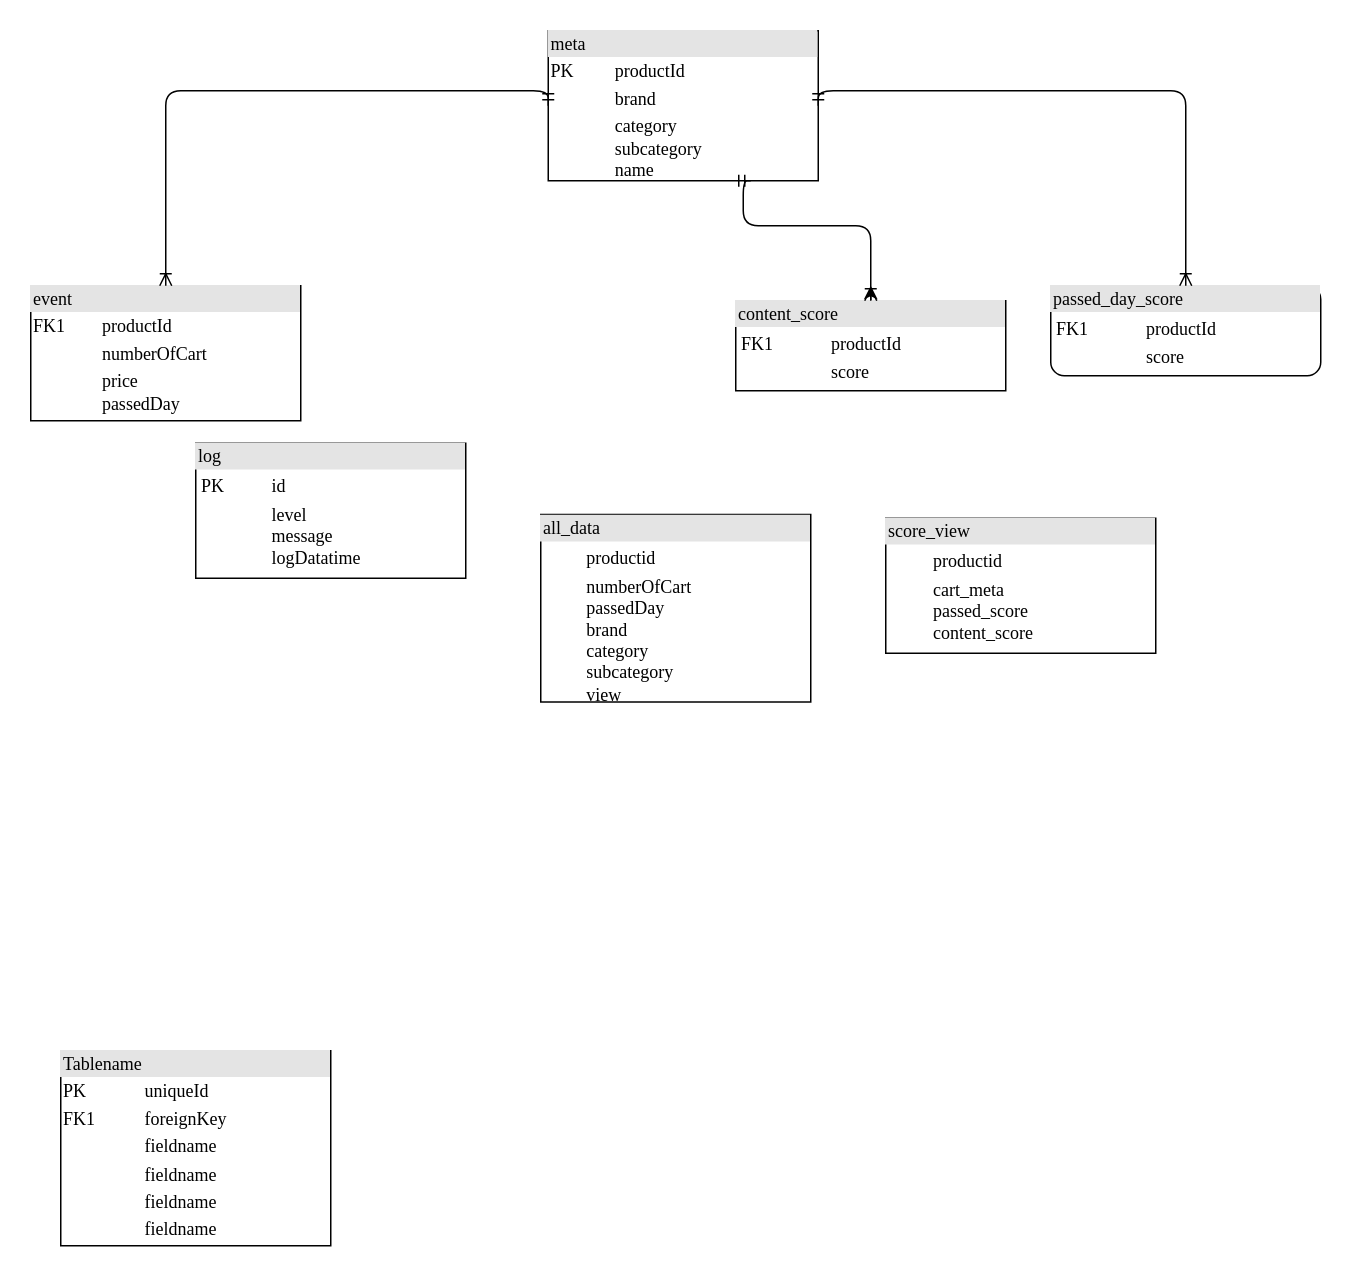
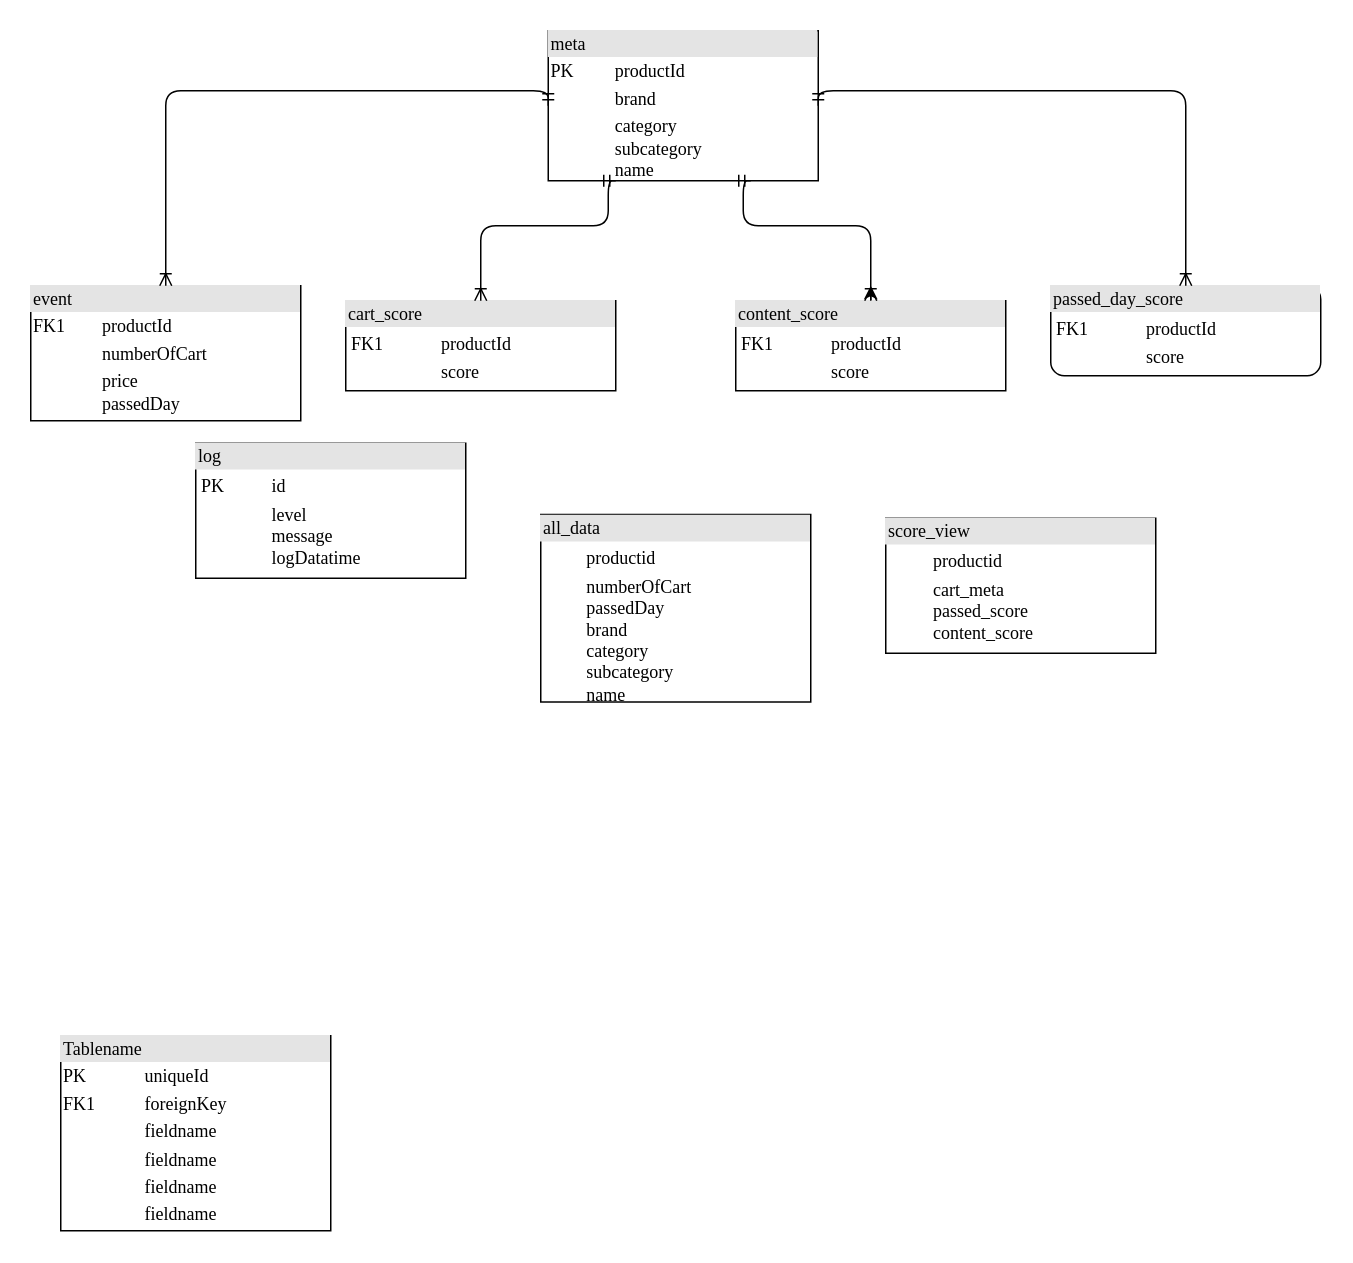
  <mxCell id="0" />
  <mxCell id="1" parent="0" />
  <mxCell id="2" value="&lt;div style=&quot;box-sizing: border-box ; width: 100% ; background: #e4e4e4 ; padding: 2px&quot;&gt;meta&lt;/div&gt;&lt;table style=&quot;width: 100% ; font-size: 1em&quot; cellpadding=&quot;2&quot; cellspacing=&quot;0&quot;&gt;&lt;tbody&gt;&lt;tr&gt;&lt;td&gt;PK&lt;/td&gt;&lt;td&gt;productId&lt;/td&gt;&lt;/tr&gt;&lt;tr&gt;&lt;td&gt;&lt;br&gt;&lt;/td&gt;&lt;td&gt;brand&lt;/td&gt;&lt;/tr&gt;&lt;tr&gt;&lt;td&gt;&lt;/td&gt;&lt;td&gt;category&lt;br&gt;subcategory&lt;br&gt;name&lt;/td&gt;&lt;/tr&gt;&lt;/tbody&gt;&lt;/table&gt;" style="verticalAlign=top;align=left;overflow=fill;html=1;rounded=0;shadow=0;comic=0;labelBackgroundColor=none;strokeWidth=1;fontFamily=Verdana;fontSize=12" parent="1" vertex="1"><mxGeometry x="365" y="20" width="180" height="100" as="geometry" /></mxCell>
+ <mxCell id="3" value="&lt;div style=&quot;box-sizing: border-box ; width: 100% ; background: #e4e4e4 ; padding: 2px&quot;&gt;cart_score&lt;/div&gt;&lt;table style=&quot;width: 100% ; font-size: 1em&quot; cellpadding=&quot;2&quot; cellspacing=&quot;0&quot;&gt;&lt;tbody&gt;&lt;tr&gt;&lt;td&gt;&lt;table cellpadding=&quot;2&quot; cellspacing=&quot;0&quot; style=&quot;font-size: 1em ; width: 180px&quot;&gt;&lt;tbody&gt;&lt;tr&gt;&lt;td&gt;FK1&lt;/td&gt;&lt;td&gt;productId&lt;/td&gt;&lt;/tr&gt;&lt;tr&gt;&lt;td&gt;&lt;/td&gt;&lt;td&gt;score&lt;/td&gt;&lt;/tr&gt;&lt;tr&gt;&lt;td&gt;&lt;br&gt;&lt;/td&gt;&lt;td&gt;&lt;br&gt;&lt;/td&gt;&lt;/tr&gt;&lt;/tbody&gt;&lt;/table&gt;&lt;/td&gt;&lt;td&gt;&lt;br&gt;&lt;/td&gt;&lt;/tr&gt;&lt;tr&gt;&lt;td&gt;&lt;/td&gt;&lt;td&gt;&lt;/td&gt;&lt;/tr&gt;&lt;/tbody&gt;&lt;/table&gt;" style="verticalAlign=top;align=left;overflow=fill;html=1;rounded=0;shadow=0;comic=0;labelBackgroundColor=none;strokeWidth=1;fontFamily=Verdana;fontSize=12" parent="1" vertex="1"><mxGeometry x="230" y="200" width="180" height="60" as="geometry" /></mxCell>
  <mxCell id="4" value="&lt;div style=&quot;box-sizing: border-box ; width: 100% ; background: #e4e4e4 ; padding: 2px&quot;&gt;event&lt;/div&gt;&lt;table style=&quot;width: 100% ; font-size: 1em&quot; cellpadding=&quot;2&quot; cellspacing=&quot;0&quot;&gt;&lt;tbody&gt;&lt;tr&gt;&lt;td&gt;FK1&lt;/td&gt;&lt;td&gt;productId&lt;/td&gt;&lt;/tr&gt;&lt;tr&gt;&lt;td&gt;&lt;br&gt;&lt;/td&gt;&lt;td&gt;numberOfCart&lt;/td&gt;&lt;/tr&gt;&lt;tr&gt;&lt;td&gt;&lt;/td&gt;&lt;td&gt;price&lt;br&gt;passedDay&lt;br&gt;&lt;/td&gt;&lt;/tr&gt;&lt;/tbody&gt;&lt;/table&gt;" style="verticalAlign=top;align=left;overflow=fill;html=1;rounded=0;shadow=0;comic=0;labelBackgroundColor=none;strokeWidth=1;fontFamily=Verdana;fontSize=12" parent="1" vertex="1"><mxGeometry x="20" y="190" width="180" height="90" as="geometry" /></mxCell>
- <mxCell id="5" value="&lt;div style=&quot;box-sizing: border-box ; width: 100% ; background: #e4e4e4 ; padding: 2px&quot;&gt;Tablename&lt;/div&gt;&lt;table style=&quot;width: 100% ; font-size: 1em&quot; cellpadding=&quot;2&quot; cellspacing=&quot;0&quot;&gt;&lt;tbody&gt;&lt;tr&gt;&lt;td&gt;PK&lt;/td&gt;&lt;td&gt;uniqueId&lt;/td&gt;&lt;/tr&gt;&lt;tr&gt;&lt;td&gt;FK1&lt;/td&gt;&lt;td&gt;foreignKey&lt;/td&gt;&lt;/tr&gt;&lt;tr&gt;&lt;td&gt;&lt;/td&gt;&lt;td&gt;fieldname&lt;/td&gt;&lt;/tr&gt;&lt;tr&gt;&lt;td&gt;&lt;br&gt;&lt;/td&gt;&lt;td&gt;fieldname&lt;br&gt;&lt;/td&gt;&lt;/tr&gt;&lt;tr&gt;&lt;td&gt;&lt;br&gt;&lt;/td&gt;&lt;td&gt;fieldname&lt;br&gt;&lt;/td&gt;&lt;/tr&gt;&lt;tr&gt;&lt;td&gt;&lt;br&gt;&lt;/td&gt;&lt;td&gt;fieldname&lt;br&gt;&lt;/td&gt;&lt;/tr&gt;&lt;/tbody&gt;&lt;/table&gt;" style="verticalAlign=top;align=left;overflow=fill;html=1;rounded=0;shadow=0;comic=0;labelBackgroundColor=none;strokeWidth=1;fontFamily=Verdana;fontSize=12" parent="1" vertex="1"><mxGeometry x="40" y="700" width="180" height="130" as="geometry" /></mxCell>
+ <mxCell id="5" value="&lt;div style=&quot;box-sizing: border-box ; width: 100% ; background: #e4e4e4 ; padding: 2px&quot;&gt;Tablename&lt;/div&gt;&lt;table style=&quot;width: 100% ; font-size: 1em&quot; cellpadding=&quot;2&quot; cellspacing=&quot;0&quot;&gt;&lt;tbody&gt;&lt;tr&gt;&lt;td&gt;PK&lt;/td&gt;&lt;td&gt;uniqueId&lt;/td&gt;&lt;/tr&gt;&lt;tr&gt;&lt;td&gt;FK1&lt;/td&gt;&lt;td&gt;foreignKey&lt;/td&gt;&lt;/tr&gt;&lt;tr&gt;&lt;td&gt;&lt;/td&gt;&lt;td&gt;fieldname&lt;/td&gt;&lt;/tr&gt;&lt;tr&gt;&lt;td&gt;&lt;br&gt;&lt;/td&gt;&lt;td&gt;fieldname&lt;br&gt;&lt;/td&gt;&lt;/tr&gt;&lt;tr&gt;&lt;td&gt;&lt;br&gt;&lt;/td&gt;&lt;td&gt;fieldname&lt;br&gt;&lt;/td&gt;&lt;/tr&gt;&lt;tr&gt;&lt;td&gt;&lt;br&gt;&lt;/td&gt;&lt;td&gt;fieldname&lt;br&gt;&lt;/td&gt;&lt;/tr&gt;&lt;/tbody&gt;&lt;/table&gt;" style="verticalAlign=top;align=left;overflow=fill;html=1;rounded=0;shadow=0;comic=0;labelBackgroundColor=none;strokeWidth=1;fontFamily=Verdana;fontSize=12" parent="1" vertex="1"><mxGeometry x="40" y="690" width="180" height="130" as="geometry" /></mxCell>
  <mxCell id="6" style="edgeStyle=orthogonalEdgeStyle;rounded=0;orthogonalLoop=1;jettySize=auto;html=1;exitX=0.5;exitY=0;exitDx=0;exitDy=0;" edge="1" parent="1" source="7"><mxGeometry relative="1" as="geometry"><mxPoint x="580" y="190" as="targetPoint" /></mxGeometry></mxCell>
  <mxCell id="7" value="&lt;div style=&quot;box-sizing: border-box ; width: 100% ; background: #e4e4e4 ; padding: 2px&quot;&gt;content_score&lt;/div&gt;&lt;table style=&quot;width: 100% ; font-size: 1em&quot; cellpadding=&quot;2&quot; cellspacing=&quot;0&quot;&gt;&lt;tbody&gt;&lt;tr&gt;&lt;td&gt;&lt;table cellpadding=&quot;2&quot; cellspacing=&quot;0&quot; style=&quot;font-size: 1em ; width: 180px&quot;&gt;&lt;tbody&gt;&lt;tr&gt;&lt;td&gt;FK1&lt;/td&gt;&lt;td&gt;productId&lt;/td&gt;&lt;/tr&gt;&lt;tr&gt;&lt;td&gt;&lt;/td&gt;&lt;td&gt;score&lt;/td&gt;&lt;/tr&gt;&lt;tr&gt;&lt;td&gt;&lt;br&gt;&lt;/td&gt;&lt;td&gt;&lt;br&gt;&lt;/td&gt;&lt;/tr&gt;&lt;/tbody&gt;&lt;/table&gt;&lt;/td&gt;&lt;td&gt;&lt;br&gt;&lt;/td&gt;&lt;/tr&gt;&lt;tr&gt;&lt;td&gt;&lt;/td&gt;&lt;td&gt;&lt;/td&gt;&lt;/tr&gt;&lt;/tbody&gt;&lt;/table&gt;" style="verticalAlign=top;align=left;overflow=fill;html=1;rounded=0;shadow=0;comic=0;labelBackgroundColor=none;strokeWidth=1;fontFamily=Verdana;fontSize=12" vertex="1" parent="1"><mxGeometry x="490" y="200" width="180" height="60" as="geometry" /></mxCell>
  <mxCell id="8" value="&lt;div style=&quot;box-sizing: border-box ; width: 100% ; background: #e4e4e4 ; padding: 2px&quot;&gt;passed_day_score&lt;/div&gt;&lt;table style=&quot;width: 100% ; font-size: 1em&quot; cellpadding=&quot;2&quot; cellspacing=&quot;0&quot;&gt;&lt;tbody&gt;&lt;tr&gt;&lt;td&gt;&lt;table cellpadding=&quot;2&quot; cellspacing=&quot;0&quot; style=&quot;font-size: 1em ; width: 180px&quot;&gt;&lt;tbody&gt;&lt;tr&gt;&lt;td&gt;FK1&lt;/td&gt;&lt;td&gt;productId&lt;/td&gt;&lt;/tr&gt;&lt;tr&gt;&lt;td&gt;&lt;/td&gt;&lt;td&gt;score&lt;/td&gt;&lt;/tr&gt;&lt;tr&gt;&lt;td&gt;&lt;br&gt;&lt;/td&gt;&lt;td&gt;&lt;br&gt;&lt;/td&gt;&lt;/tr&gt;&lt;/tbody&gt;&lt;/table&gt;&lt;/td&gt;&lt;td&gt;&lt;br&gt;&lt;/td&gt;&lt;/tr&gt;&lt;tr&gt;&lt;td&gt;&lt;/td&gt;&lt;td&gt;&lt;/td&gt;&lt;/tr&gt;&lt;/tbody&gt;&lt;/table&gt;" style="verticalAlign=top;align=left;overflow=fill;html=1;shadow=0;comic=0;labelBackgroundColor=none;strokeWidth=1;fontFamily=Verdana;fontSize=12;rounded=1;" vertex="1" parent="1"><mxGeometry x="700" y="190" width="180" height="60" as="geometry" /></mxCell>
+ <mxCell id="9" value="" style="edgeStyle=orthogonalEdgeStyle;html=1;endArrow=ERoneToMany;startArrow=ERmandOne;labelBackgroundColor=none;fontFamily=Verdana;fontSize=12;align=left;exitX=0.25;exitY=1;entryX=0.5;entryY=0;exitDx=0;exitDy=0;entryDx=0;entryDy=0;" edge="1" parent="1" source="2" target="3"><mxGeometry width="100" height="100" relative="1" as="geometry"><mxPoint x="720" y="220" as="sourcePoint" /><mxPoint x="300" y="490" as="targetPoint" /><Array as="points"><mxPoint x="405" y="150" /><mxPoint x="320" y="150" /></Array></mxGeometry></mxCell>
  <mxCell id="10" value="" style="edgeStyle=orthogonalEdgeStyle;html=1;endArrow=ERoneToMany;startArrow=ERmandOne;labelBackgroundColor=none;fontFamily=Verdana;fontSize=12;align=left;exitX=0;exitY=0.5;entryX=0.5;entryY=0;exitDx=0;exitDy=0;entryDx=0;entryDy=0;" edge="1" parent="1" source="2" target="4"><mxGeometry width="100" height="100" relative="1" as="geometry"><mxPoint x="460" y="120" as="sourcePoint" /><mxPoint x="300" y="410" as="targetPoint" /><Array as="points"><mxPoint x="110" y="60" /></Array></mxGeometry></mxCell>
  <mxCell id="11" value="" style="edgeStyle=orthogonalEdgeStyle;html=1;endArrow=ERoneToMany;startArrow=ERmandOne;labelBackgroundColor=none;fontFamily=Verdana;fontSize=12;align=left;exitX=1;exitY=0.5;entryX=0.5;entryY=0;exitDx=0;exitDy=0;entryDx=0;entryDy=0;" edge="1" parent="1" source="2" target="8"><mxGeometry width="100" height="100" relative="1" as="geometry"><mxPoint x="460" y="120" as="sourcePoint" /><mxPoint x="460" y="260" as="targetPoint" /><Array as="points"><mxPoint x="790" y="60" /></Array></mxGeometry></mxCell>
  <mxCell id="12" value="" style="edgeStyle=orthogonalEdgeStyle;html=1;endArrow=ERoneToMany;startArrow=ERmandOne;labelBackgroundColor=none;fontFamily=Verdana;fontSize=12;align=left;exitX=0.75;exitY=1;entryX=0.5;entryY=0;exitDx=0;exitDy=0;entryDx=0;entryDy=0;" edge="1" parent="1" source="2" target="7"><mxGeometry width="100" height="100" relative="1" as="geometry"><mxPoint x="415" y="120" as="sourcePoint" /><mxPoint x="330" y="240" as="targetPoint" /><Array as="points"><mxPoint x="495" y="150" /><mxPoint x="580" y="150" /></Array></mxGeometry></mxCell>
  <mxCell id="13" value="&lt;div style=&quot;box-sizing: border-box ; width: 100% ; background: #e4e4e4 ; padding: 2px&quot;&gt;log&lt;/div&gt;&lt;table style=&quot;width: 100% ; font-size: 1em&quot; cellpadding=&quot;2&quot; cellspacing=&quot;0&quot;&gt;&lt;tbody&gt;&lt;tr&gt;&lt;td&gt;&lt;table cellpadding=&quot;2&quot; cellspacing=&quot;0&quot; style=&quot;font-size: 1em ; width: 180px&quot;&gt;&lt;tbody&gt;&lt;tr&gt;&lt;td&gt;&lt;span style=&quot;white-space: pre&quot;&gt;PK &lt;/span&gt;&lt;br&gt;&lt;/td&gt;&lt;td&gt;id&lt;/td&gt;&lt;/tr&gt;&lt;tr&gt;&lt;td&gt;&lt;/td&gt;&lt;td&gt;level&lt;br&gt;message&lt;br&gt;logDatatime&lt;/td&gt;&lt;/tr&gt;&lt;tr&gt;&lt;td&gt;&lt;br&gt;&lt;/td&gt;&lt;td&gt;&lt;br&gt;&lt;/td&gt;&lt;/tr&gt;&lt;/tbody&gt;&lt;/table&gt;&lt;/td&gt;&lt;td&gt;&lt;br&gt;&lt;/td&gt;&lt;/tr&gt;&lt;tr&gt;&lt;td&gt;&lt;/td&gt;&lt;td&gt;&lt;/td&gt;&lt;/tr&gt;&lt;/tbody&gt;&lt;/table&gt;" style="verticalAlign=top;align=left;overflow=fill;html=1;rounded=0;shadow=0;comic=0;labelBackgroundColor=none;strokeWidth=1;fontFamily=Verdana;fontSize=12" vertex="1" parent="1"><mxGeometry x="130" y="295" width="180" height="90" as="geometry" /></mxCell>
  <mxCell id="14" value="&lt;div style=&quot;box-sizing: border-box ; width: 100% ; background: #e4e4e4 ; padding: 2px&quot;&gt;score_view&lt;/div&gt;&lt;table style=&quot;width: 100% ; font-size: 1em&quot; cellpadding=&quot;2&quot; cellspacing=&quot;0&quot;&gt;&lt;tbody&gt;&lt;tr&gt;&lt;td&gt;&lt;table cellpadding=&quot;2&quot; cellspacing=&quot;0&quot; style=&quot;font-size: 1em ; width: 180px&quot;&gt;&lt;tbody&gt;&lt;tr&gt;&lt;td&gt;&lt;span style=&quot;white-space: pre&quot;&gt;   &lt;/span&gt;&lt;br&gt;&lt;/td&gt;&lt;td&gt;productid&lt;/td&gt;&lt;/tr&gt;&lt;tr&gt;&lt;td&gt;&lt;/td&gt;&lt;td&gt;cart_meta&lt;br&gt;passed_score&lt;br&gt;content_score&lt;/td&gt;&lt;/tr&gt;&lt;tr&gt;&lt;td&gt;&lt;br&gt;&lt;/td&gt;&lt;td&gt;&lt;br&gt;&lt;/td&gt;&lt;/tr&gt;&lt;/tbody&gt;&lt;/table&gt;&lt;/td&gt;&lt;td&gt;&lt;br&gt;&lt;/td&gt;&lt;/tr&gt;&lt;tr&gt;&lt;td&gt;&lt;/td&gt;&lt;td&gt;&lt;/td&gt;&lt;/tr&gt;&lt;/tbody&gt;&lt;/table&gt;" style="verticalAlign=top;align=left;overflow=fill;html=1;rounded=0;shadow=0;comic=0;labelBackgroundColor=none;strokeWidth=1;fontFamily=Verdana;fontSize=12" vertex="1" parent="1"><mxGeometry x="590" y="345" width="180" height="90" as="geometry" /></mxCell>
- <mxCell id="15" value="&lt;div style=&quot;box-sizing: border-box ; width: 100% ; background: #e4e4e4 ; padding: 2px&quot;&gt;all_data&lt;/div&gt;&lt;table style=&quot;width: 100% ; font-size: 1em&quot; cellpadding=&quot;2&quot; cellspacing=&quot;0&quot;&gt;&lt;tbody&gt;&lt;tr&gt;&lt;td&gt;&lt;table cellpadding=&quot;2&quot; cellspacing=&quot;0&quot; style=&quot;font-size: 1em ; width: 180px&quot;&gt;&lt;tbody&gt;&lt;tr&gt;&lt;td&gt;&lt;span style=&quot;white-space: pre&quot;&gt;   &lt;/span&gt;&lt;br&gt;&lt;/td&gt;&lt;td&gt;productid&lt;/td&gt;&lt;/tr&gt;&lt;tr&gt;&lt;td&gt;&lt;/td&gt;&lt;td&gt;numberOfCart&lt;br&gt;passedDay&lt;br&gt;brand&lt;br&gt;category&lt;br&gt;subcategory&lt;br&gt;view&lt;/td&gt;&lt;/tr&gt;&lt;tr&gt;&lt;td&gt;&lt;br&gt;&lt;/td&gt;&lt;td&gt;&lt;br&gt;&lt;/td&gt;&lt;/tr&gt;&lt;/tbody&gt;&lt;/table&gt;&lt;/td&gt;&lt;td&gt;&lt;br&gt;&lt;/td&gt;&lt;/tr&gt;&lt;tr&gt;&lt;td&gt;&lt;/td&gt;&lt;td&gt;&lt;/td&gt;&lt;/tr&gt;&lt;/tbody&gt;&lt;/table&gt;" style="verticalAlign=top;align=left;overflow=fill;html=1;rounded=0;shadow=0;comic=0;labelBackgroundColor=none;strokeWidth=1;fontFamily=Verdana;fontSize=12" vertex="1" parent="1"><mxGeometry x="360" y="342.5" width="180" height="125" as="geometry" /></mxCell>
+ <mxCell id="15" value="&lt;div style=&quot;box-sizing: border-box ; width: 100% ; background: #e4e4e4 ; padding: 2px&quot;&gt;all_data&lt;/div&gt;&lt;table style=&quot;width: 100% ; font-size: 1em&quot; cellpadding=&quot;2&quot; cellspacing=&quot;0&quot;&gt;&lt;tbody&gt;&lt;tr&gt;&lt;td&gt;&lt;table cellpadding=&quot;2&quot; cellspacing=&quot;0&quot; style=&quot;font-size: 1em ; width: 180px&quot;&gt;&lt;tbody&gt;&lt;tr&gt;&lt;td&gt;&lt;span style=&quot;white-space: pre&quot;&gt;   &lt;/span&gt;&lt;br&gt;&lt;/td&gt;&lt;td&gt;productid&lt;/td&gt;&lt;/tr&gt;&lt;tr&gt;&lt;td&gt;&lt;/td&gt;&lt;td&gt;numberOfCart&lt;br&gt;passedDay&lt;br&gt;brand&lt;br&gt;category&lt;br&gt;subcategory&lt;br&gt;name&lt;/td&gt;&lt;/tr&gt;&lt;tr&gt;&lt;td&gt;&lt;br&gt;&lt;/td&gt;&lt;td&gt;&lt;br&gt;&lt;/td&gt;&lt;/tr&gt;&lt;/tbody&gt;&lt;/table&gt;&lt;/td&gt;&lt;td&gt;&lt;br&gt;&lt;/td&gt;&lt;/tr&gt;&lt;tr&gt;&lt;td&gt;&lt;/td&gt;&lt;td&gt;&lt;/td&gt;&lt;/tr&gt;&lt;/tbody&gt;&lt;/table&gt;" style="verticalAlign=top;align=left;overflow=fill;html=1;rounded=0;shadow=0;comic=0;labelBackgroundColor=none;strokeWidth=1;fontFamily=Verdana;fontSize=12" vertex="1" parent="1"><mxGeometry x="360" y="342.5" width="180" height="125" as="geometry" /></mxCell>
  <mxCell id="16" value="" style="shape=image;html=1;verticalAlign=top;verticalLabelPosition=bottom;labelBackgroundColor=#ffffff;imageAspect=0;aspect=fixed;image=https://cdn0.iconfinder.com/data/icons/zondicons/20/view-show-128.png" vertex="1" parent="1"><mxGeometry x="510" y="342" width="20" height="20" as="geometry" /></mxCell>
  <mxCell id="17" value="" style="shape=image;html=1;verticalAlign=top;verticalLabelPosition=bottom;labelBackgroundColor=#ffffff;imageAspect=0;aspect=fixed;image=https://cdn0.iconfinder.com/data/icons/zondicons/20/view-show-128.png" vertex="1" parent="1"><mxGeometry x="740" y="342.5" width="20" height="20" as="geometry" /></mxCell>
